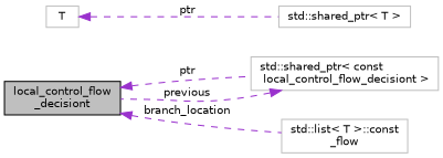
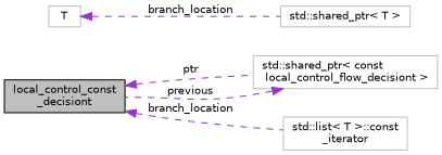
  digraph {
    rankdir=LR
    node [color=grey75 fontname=Helvetica fontsize=10 shape=record]
    edge [color=darkorchid3 dir=back fontname=Helvetica fontsize=10 labelfontname=Helvetica labelfontsize=10 style=dashed]
-   n1 [color=black fillcolor=grey75 fontcolor=black height=0.2 label="local_control_flow\l_decisiont" style=filled width=0.4]
+   n1 [color=black fillcolor=grey75 fontcolor=black height=0.2 label="local_control_const\l_decisiont" style=filled width=0.4]
    n2 [height=0.2 label="std::shared_ptr\< const\l local_control_flow_decisiont \>" width=0.4]
-   n3 [height=0.2 label="std::list\< T \>::const\l_flow" width=0.4]
+   n3 [height=0.2 label="std::list\< T \>::const\l_iterator" width=0.4]
    n4 [height=0.2 label="std::shared_ptr\< T \>" width=0.4]
    n5 [height=0.2 label=T width=0.4]
    n1 -> n2 [label=" ptr"]
    n1 -> n3 [label=" branch_location"]
    n2 -> n1 [label=" previous"]
-   n5 -> n4 [label=" ptr"]
+   n5 -> n4 [label=" branch_location"]
  }
